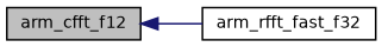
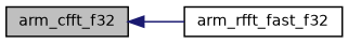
  digraph {
    rankdir=LR
    node [color=black fontname=Helvetica fontsize=10 shape=record style=filled]
-   n1 [fillcolor=grey75 fontcolor=black height=0.2 label=arm_cfft_f12 width=0.4]
+   n1 [fillcolor=grey75 fontcolor=black height=0.2 label=arm_cfft_f32 width=0.4]
    n2 [fillcolor=white height=0.2 label=arm_rfft_fast_f32 width=0.4]
    n1 -> n2 [color=midnightblue dir=back fontname=Helvetica fontsize=10 labelfontname=Helvetica labelfontsize=10 style=solid]
  }
